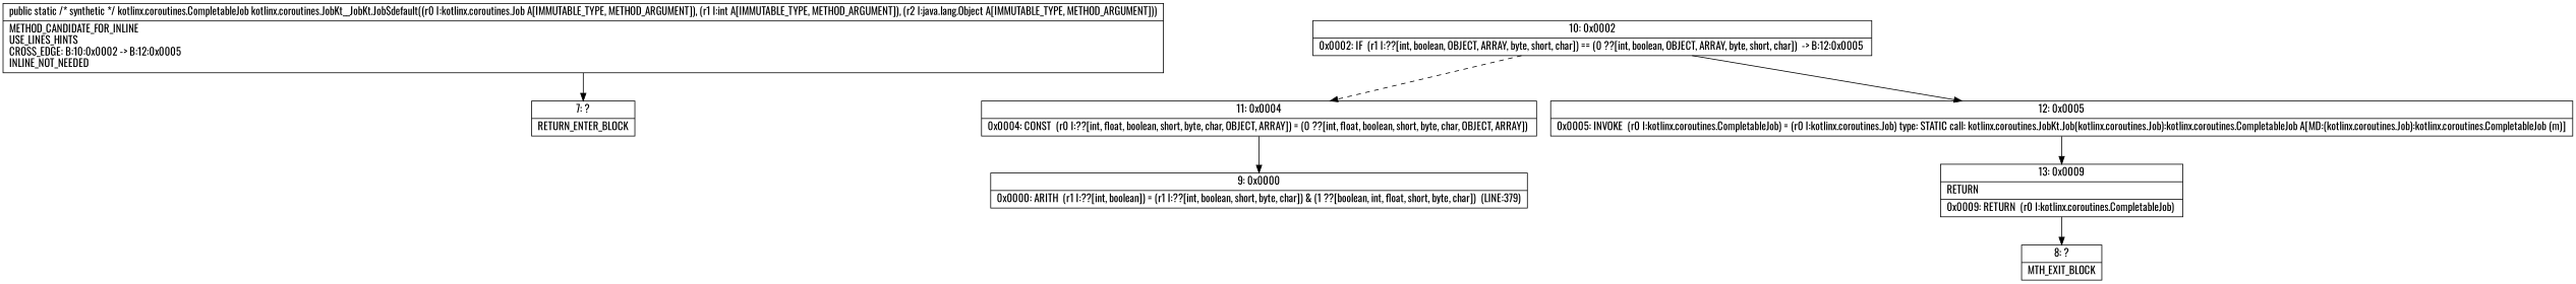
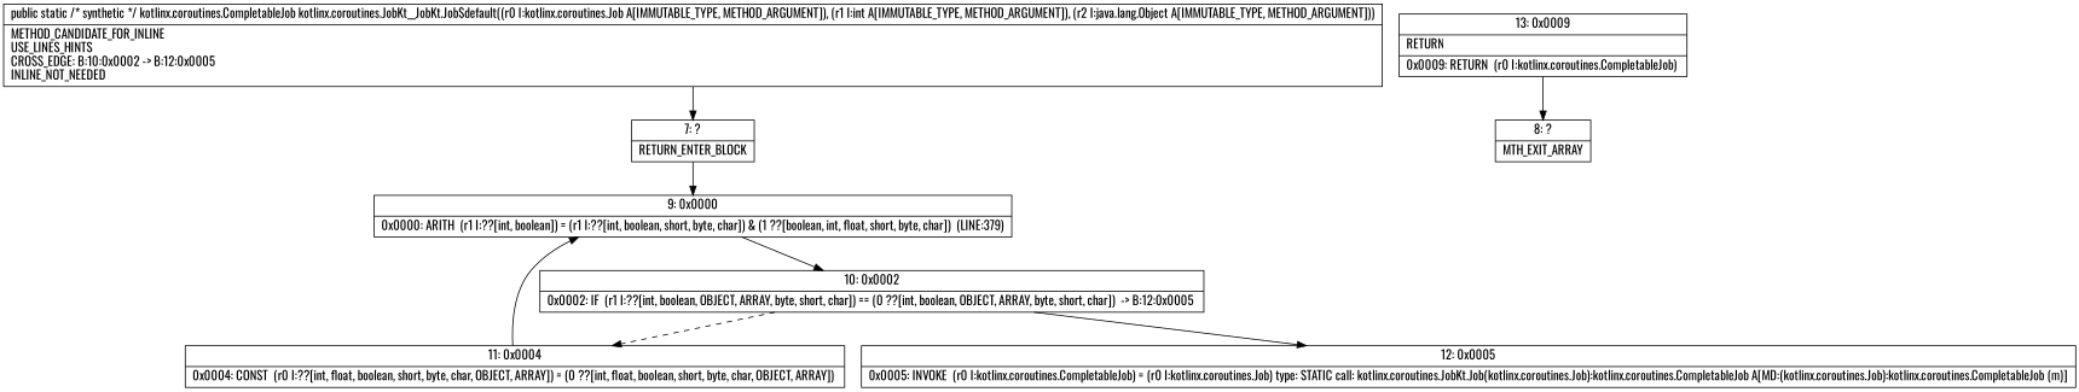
  digraph {
    fontname=Oswald
    node [fontname=Oswald shape=record]
    edge [fontname=Oswald]
    n1 [label="{7\:\ ?|RETURN_ENTER_BLOCK\l}"]
    n2 [label="{9\:\ 0x0000|0x0000: ARITH  (r1 I:??[int, boolean]) = (r1 I:??[int, boolean, short, byte, char]) & (1 ??[boolean, int, float, short, byte, char])  (LINE:379)\l}"]
    n3 [label="{10\:\ 0x0002|0x0002: IF  (r1 I:??[int, boolean, OBJECT, ARRAY, byte, short, char]) == (0 ??[int, boolean, OBJECT, ARRAY, byte, short, char])  \-\> B:12:0x0005 \l}"]
    n4 [label="{11\:\ 0x0004|0x0004: CONST  (r0 I:??[int, float, boolean, short, byte, char, OBJECT, ARRAY]) = (0 ??[int, float, boolean, short, byte, char, OBJECT, ARRAY]) \l}"]
    n5 [label="{12\:\ 0x0005|0x0005: INVOKE  (r0 I:kotlinx.coroutines.CompletableJob) = (r0 I:kotlinx.coroutines.Job) type: STATIC call: kotlinx.coroutines.JobKt.Job(kotlinx.coroutines.Job):kotlinx.coroutines.CompletableJob A[MD:(kotlinx.coroutines.Job):kotlinx.coroutines.CompletableJob (m)]\l}"]
    n6 [label="{13\:\ 0x0009|RETURN\l|0x0009: RETURN  (r0 I:kotlinx.coroutines.CompletableJob) \l}"]
-   n7 [label="{8\:\ ?|MTH_EXIT_BLOCK\l}"]
+   n7 [label="{8\:\ ?|MTH_EXIT_ARRAY\l}"]
    n8 [label="{public static \/* synthetic *\/ kotlinx.coroutines.CompletableJob kotlinx.coroutines.JobKt__JobKt.Job$default((r0 I:kotlinx.coroutines.Job A[IMMUTABLE_TYPE, METHOD_ARGUMENT]), (r1 I:int A[IMMUTABLE_TYPE, METHOD_ARGUMENT]), (r2 I:java.lang.Object A[IMMUTABLE_TYPE, METHOD_ARGUMENT]))  | METHOD_CANDIDATE_FOR_INLINE\lUSE_LINES_HINTS\lCROSS_EDGE: B:10:0x0002 \-\> B:12:0x0005\lINLINE_NOT_NEEDED\l}"]
+   n1 -> n2
+   n2 -> n3
    n3 -> n4 [style=dashed]
    n3 -> n5
    n4 -> n2
-   n5 -> n6
    n6 -> n7
    n8 -> n1
  }
